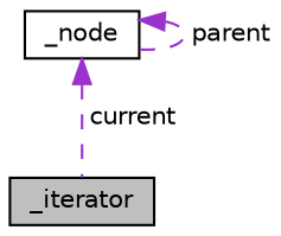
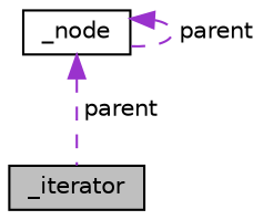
  digraph {
    node [color=black fontname=Helvetica fontsize=10 shape=record style=filled]
    edge [color=darkorchid3 dir=back fontname=Helvetica fontsize=10 labelfontname=Helvetica labelfontsize=10 style=dashed]
    n1 [fillcolor=grey75 fontcolor=black height=0.2 label=_iterator width=0.4]
    n2 [fillcolor=white height=0.2 label=_node width=0.4]
-   n2 -> n1 [label=" current"]
+   n2 -> n1 [label=" parent"]
    n2 -> n2 [label=" parent"]
  }
